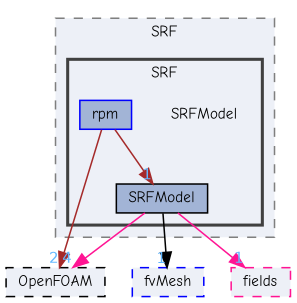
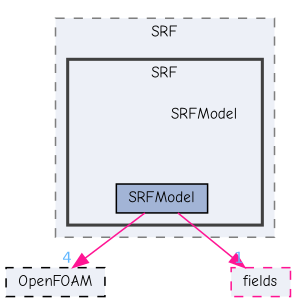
  digraph {
    compound=true
    fontname="Comic Neue"
    node [color=deeppink fontname="Comic Neue" fontsize=10 shape=box fillcolor="#edf0f7" style="filled,dashed"]
    edge [color=brown fontcolor=steelblue1 fontname="Comic Neue" fontsize=10 headlabel=1 labeldistance=1.5 labelfontname=Helvetica labelfontsize=10]
    n1 [height=0.2 label=SRFModel shape=plaintext width=0.4 fillcolor="" style=""]
-   n2 [color=blue fillcolor="#a2b4d6" height=0.2 label=rpm style=filled width=0.4]
    n3 [color=black fillcolor="#a2b4d6" height=0.2 label=SRFModel style=filled width=0.4]
    n4 [color=black height=0.2 label=OpenFOAM width=0.4]
-   n5 [color=blue height=0.2 label=fvMesh width=0.4]
    n6 [height=0.2 label=fields width=0.4]
    subgraph cluster_1 {
      bgcolor="#edf0f7"
      fontsize=10
      label=SRF
      pencolor=grey50
      style="filled,dashed"
      subgraph cluster_2 {
        bgcolor="#edf0f7"
        fontsize=10
        label=SRF
        pencolor=grey25
        style="filled,bold"
        n1
-       n2
        n3
      }
    }
-   n2 -> n3
-   n2 -> n4 [headlabel=2]
    n3 -> n4 [color=deeppink headlabel=4]
-   n3 -> n5 [color=black]
    n3 -> n6 [color=deeppink]
  }
